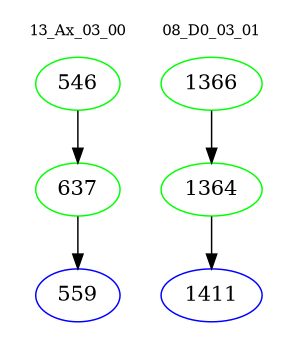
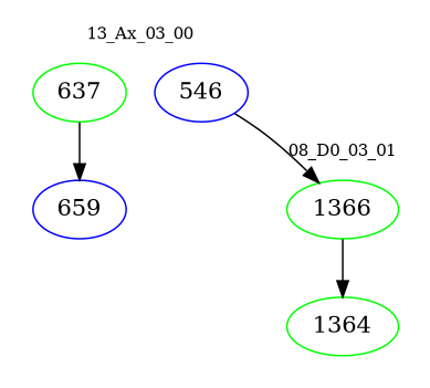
  digraph {
    node [color=green]
    edge [color=black]
-   n1 [label=546]
+   n1 [color=blue label=546]
    n2 [label=637]
-   n3 [color=blue label=559]
+   n3 [color=blue label=659]
    n4 [label=1366]
    n5 [label=1364]
-   n6 [color=blue label=1411]
    subgraph cluster_1 {
      color=white
      fontsize=10
      label="13_Ax_03_00"
      n1
      n2
      n3
    }
    subgraph cluster_2 {
      color=white
      fontsize=10
      label="08_D0_03_01"
      n4
      n5
-     n6
    }
-   n1 -> n2
+   n1 -> n4
    n2 -> n3
    n4 -> n5
-   n5 -> n6
  }
